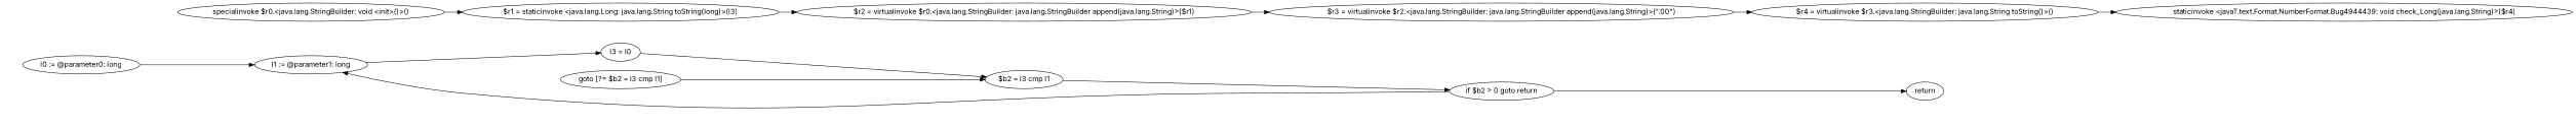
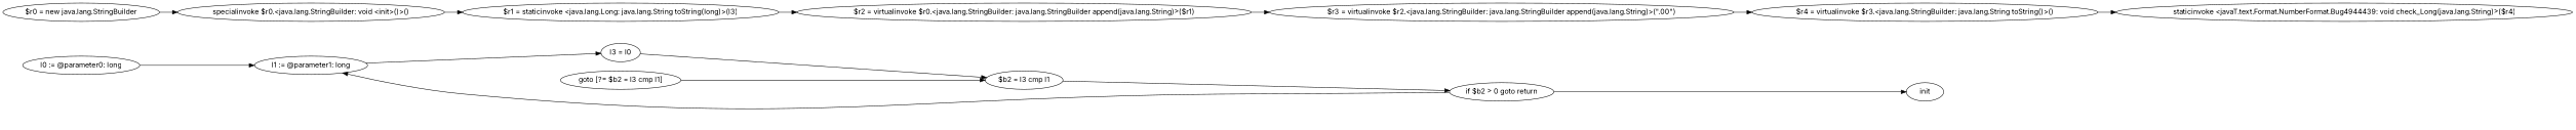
  digraph {
    fontname=Inter
    rankdir=LR
    node [fontname=Inter]
    edge [fontname=Inter]
    "l0 := @parameter0: long"
    "l1 := @parameter1: long"
    "l3 = l0"
    "$b2 = l3 cmp l1"
    "if $b2 > 0 goto return"
-   return
+   return [label=init]
+   "$r0 = new java.lang.StringBuilder"
    "specialinvoke $r0.<java.lang.StringBuilder: void <init>()>()"
    "$r1 = staticinvoke <java.lang.Long: java.lang.String toString(long)>(l3)"
    "$r2 = virtualinvoke $r0.<java.lang.StringBuilder: java.lang.StringBuilder append(java.lang.String)>($r1)"
    "$r3 = virtualinvoke $r2.<java.lang.StringBuilder: java.lang.StringBuilder append(java.lang.String)>(\".00\")"
    "$r4 = virtualinvoke $r3.<java.lang.StringBuilder: java.lang.String toString()>()"
    "staticinvoke <javaT.text.Format.NumberFormat.Bug4944439: void check_Long(java.lang.String)>($r4)"
    "goto [?= $b2 = l3 cmp l1]"
    "l0 := @parameter0: long" -> "l1 := @parameter1: long"
    "l1 := @parameter1: long" -> "l3 = l0"
    "l3 = l0" -> "$b2 = l3 cmp l1"
    "$b2 = l3 cmp l1" -> "if $b2 > 0 goto return"
    "if $b2 > 0 goto return" -> "l1 := @parameter1: long"
    "if $b2 > 0 goto return" -> return
+   "$r0 = new java.lang.StringBuilder" -> "specialinvoke $r0.<java.lang.StringBuilder: void <init>()>()"
    "specialinvoke $r0.<java.lang.StringBuilder: void <init>()>()" -> "$r1 = staticinvoke <java.lang.Long: java.lang.String toString(long)>(l3)"
    "$r1 = staticinvoke <java.lang.Long: java.lang.String toString(long)>(l3)" -> "$r2 = virtualinvoke $r0.<java.lang.StringBuilder: java.lang.StringBuilder append(java.lang.String)>($r1)"
    "$r2 = virtualinvoke $r0.<java.lang.StringBuilder: java.lang.StringBuilder append(java.lang.String)>($r1)" -> "$r3 = virtualinvoke $r2.<java.lang.StringBuilder: java.lang.StringBuilder append(java.lang.String)>(\".00\")"
    "$r3 = virtualinvoke $r2.<java.lang.StringBuilder: java.lang.StringBuilder append(java.lang.String)>(\".00\")" -> "$r4 = virtualinvoke $r3.<java.lang.StringBuilder: java.lang.String toString()>()"
    "$r4 = virtualinvoke $r3.<java.lang.StringBuilder: java.lang.String toString()>()" -> "staticinvoke <javaT.text.Format.NumberFormat.Bug4944439: void check_Long(java.lang.String)>($r4)"
    "goto [?= $b2 = l3 cmp l1]" -> "$b2 = l3 cmp l1"
  }
